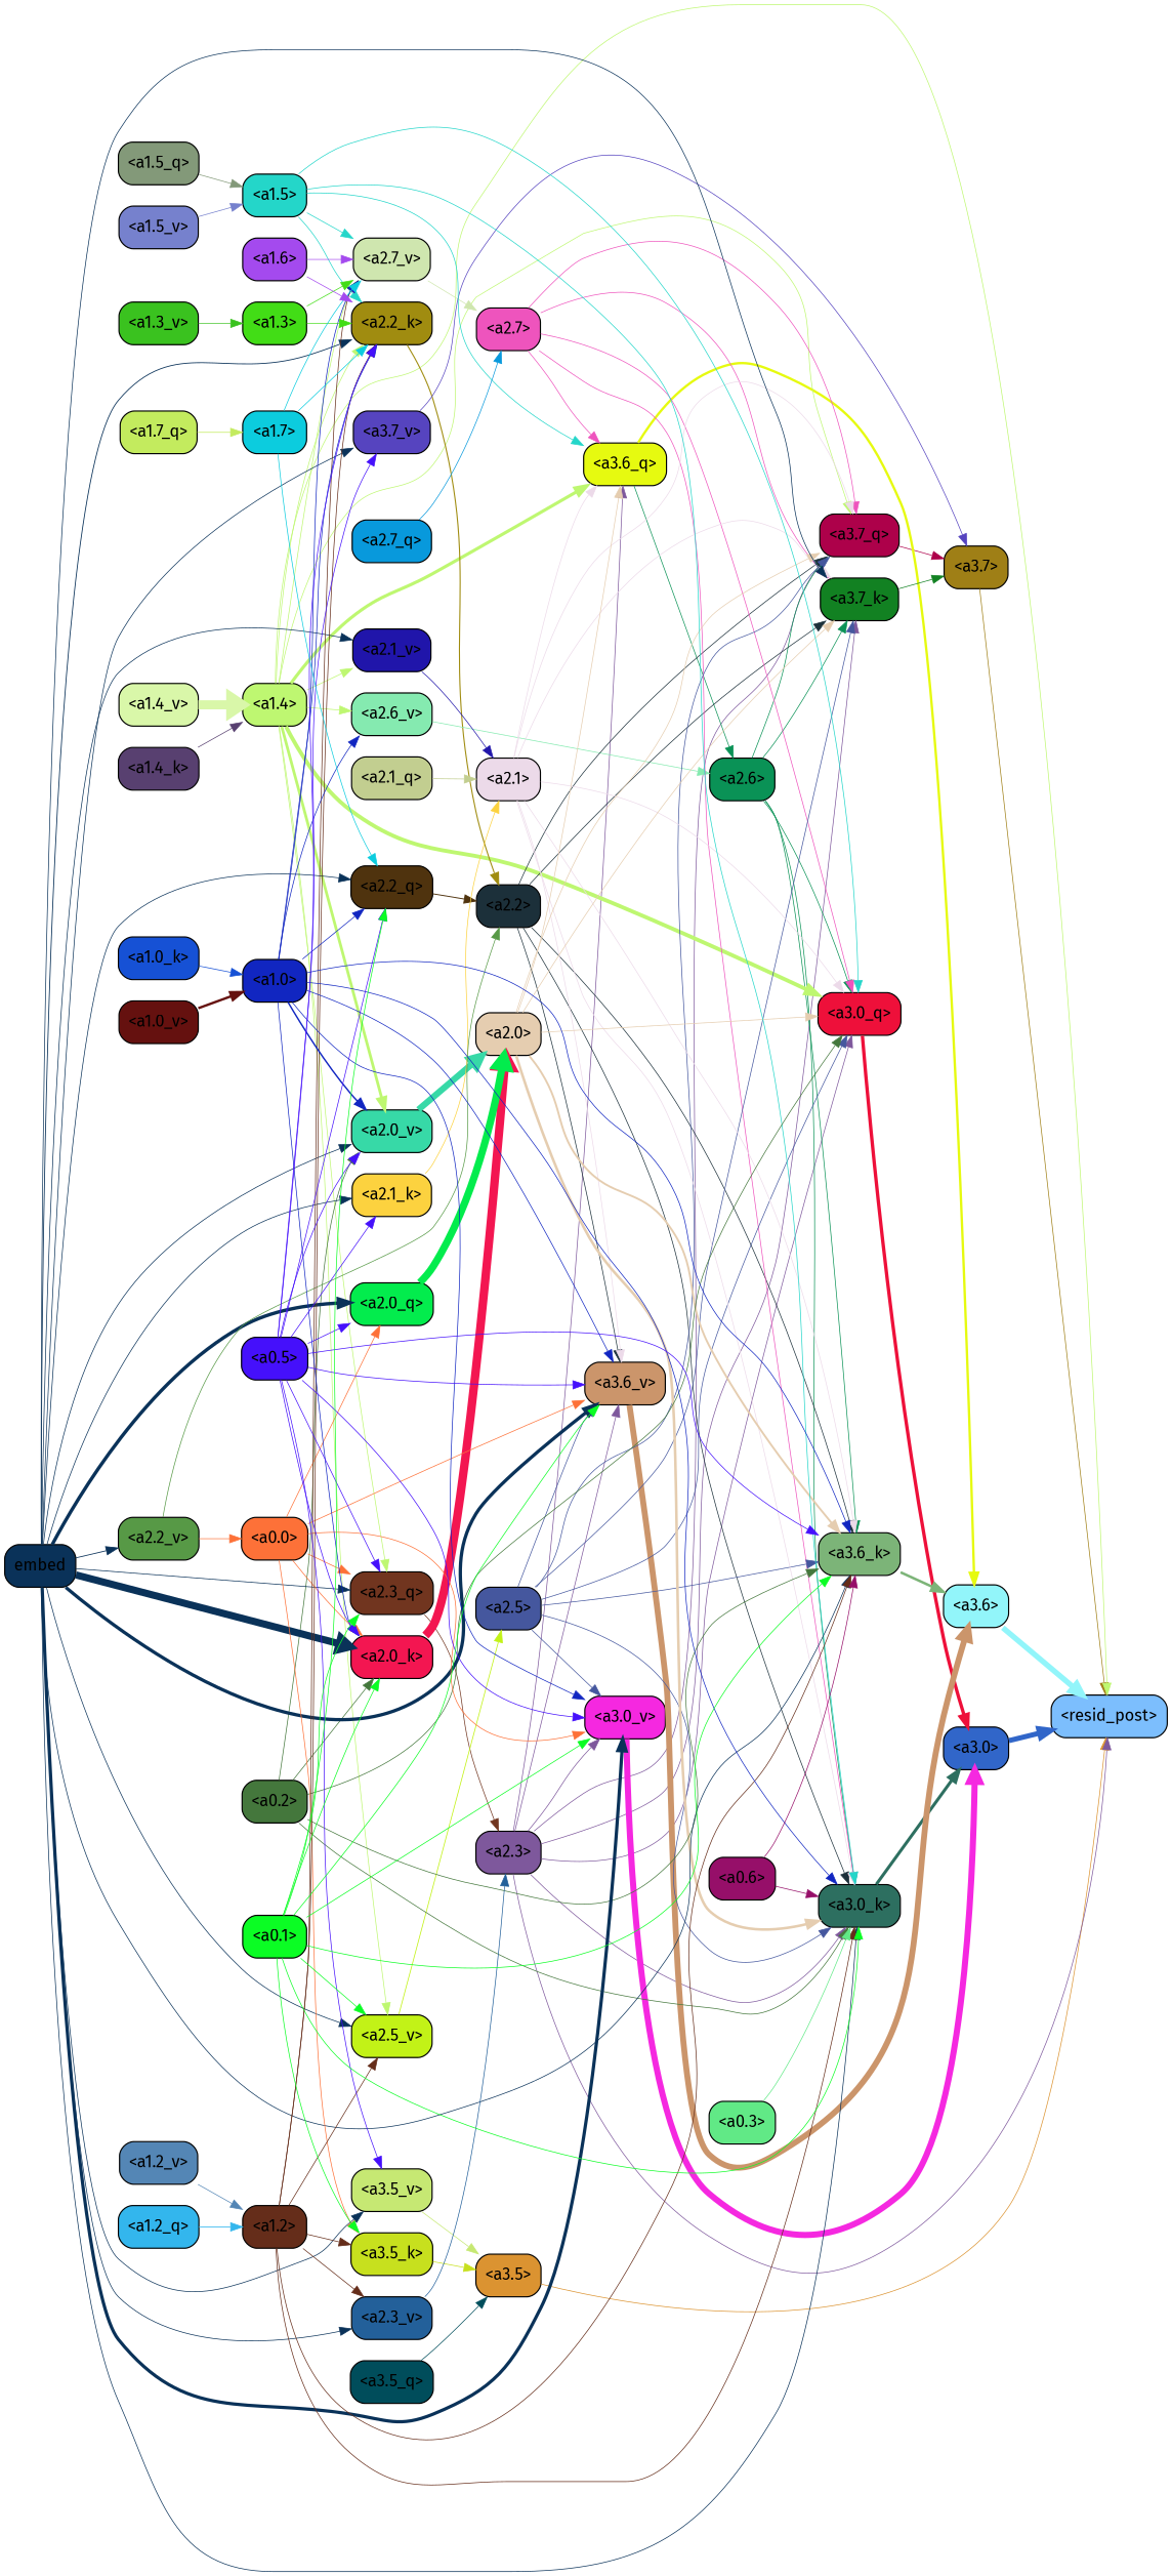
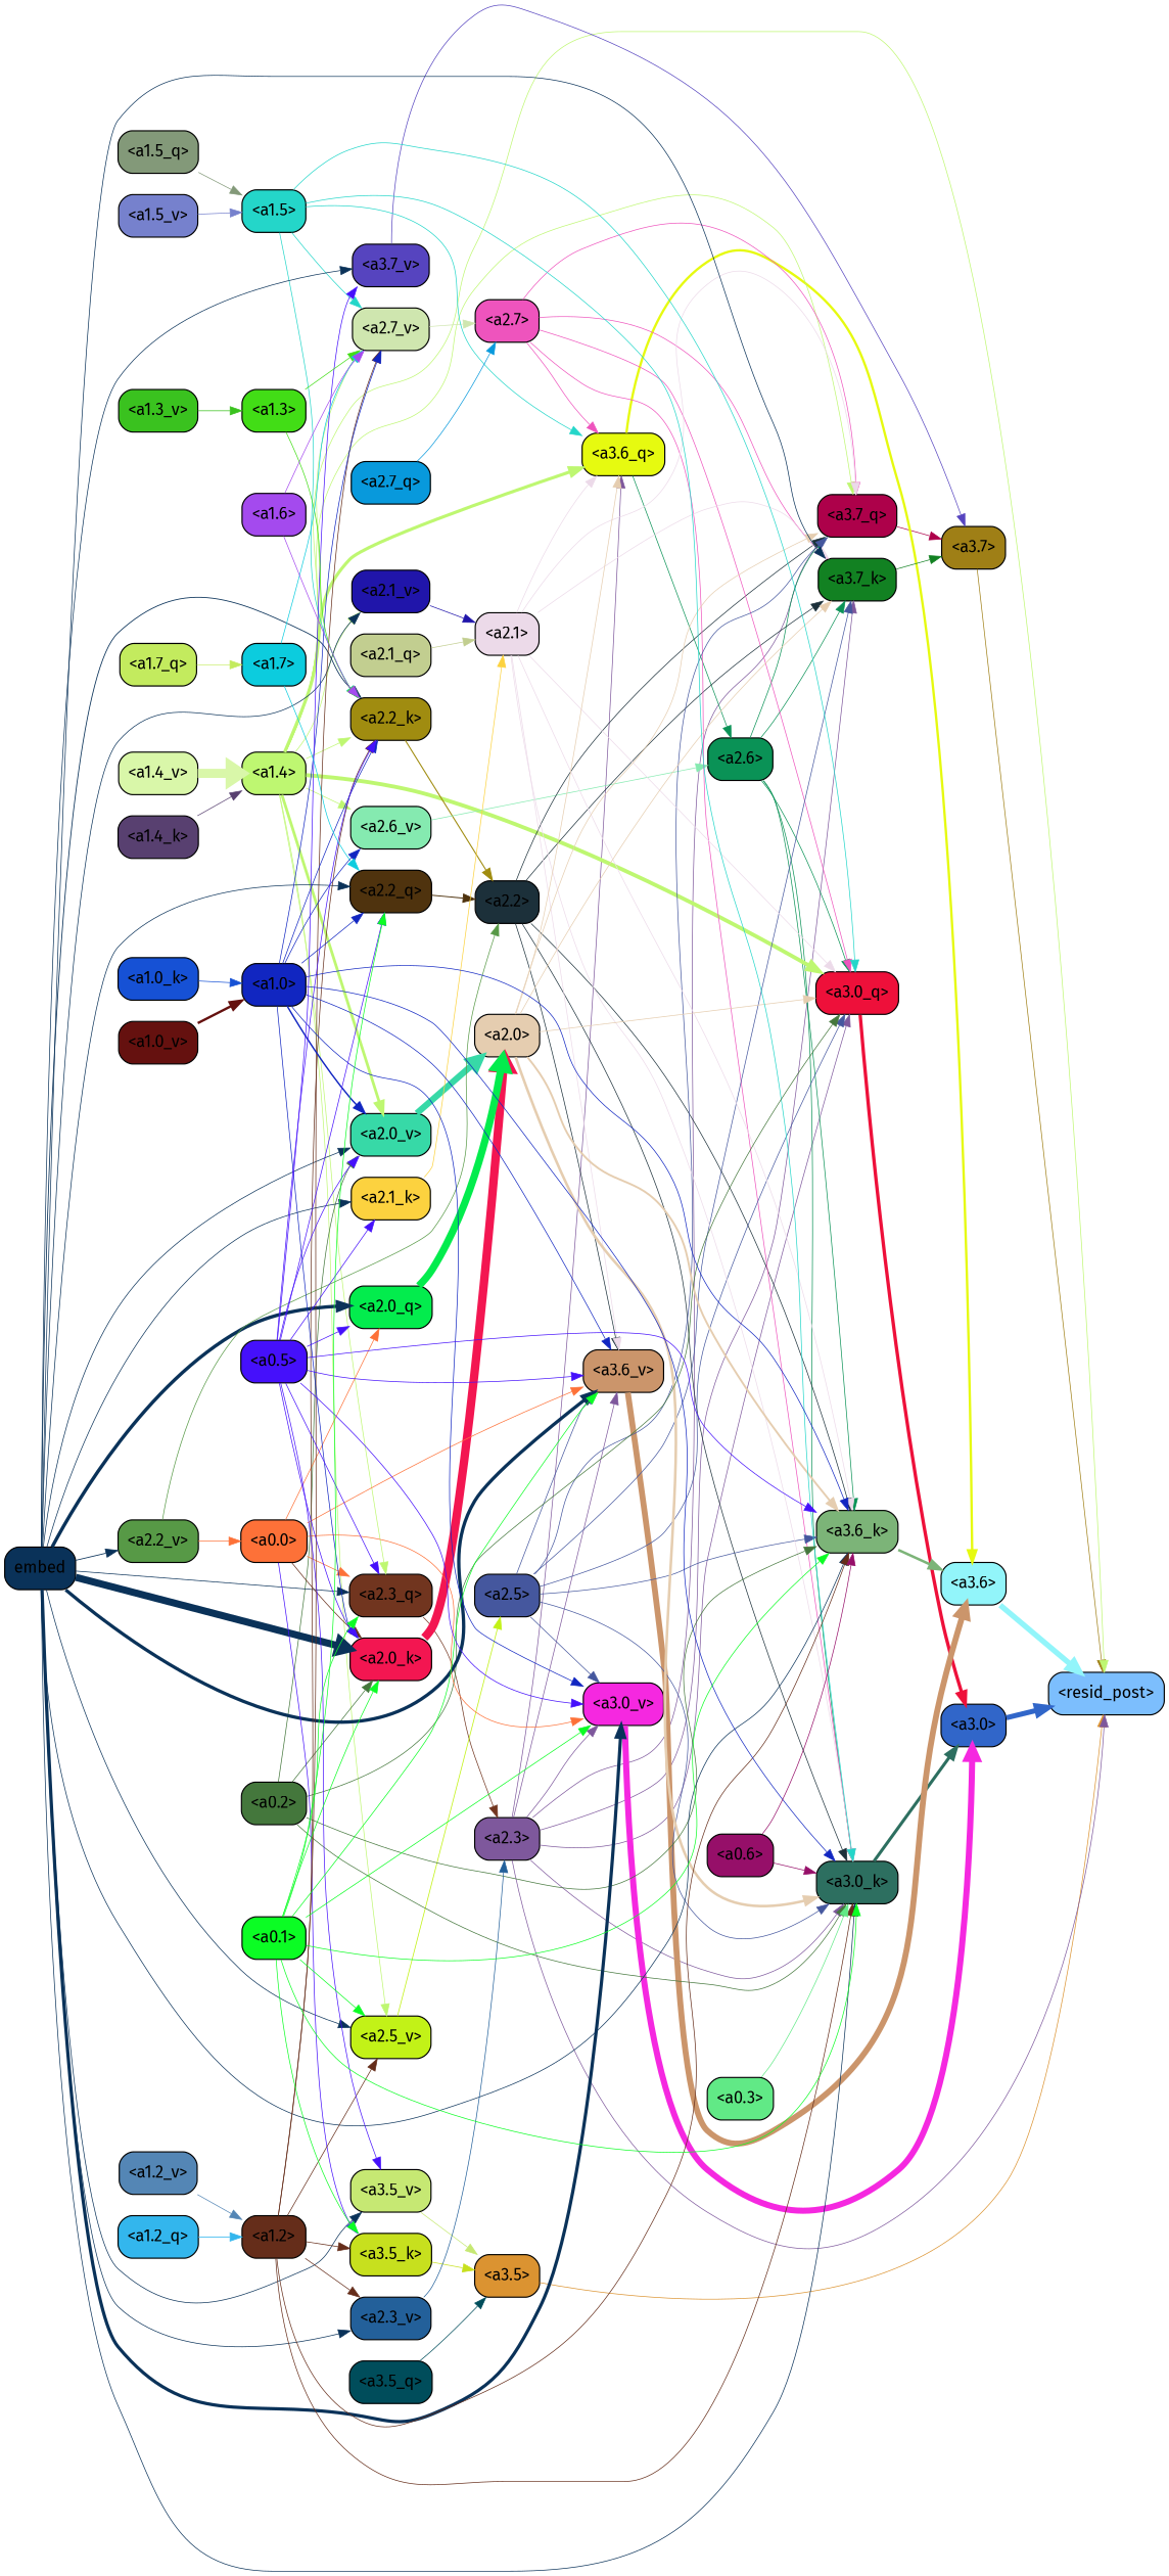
  strict digraph {
    fontname="Fira Sans"
    rankdir=LR
    splines=true
    node [color=black fontname="Fira Sans" shape=box style="filled, rounded"]
    edge [color="#0a3259" fontname="Fira Sans" penwidth=0.6]
    "<a3.7>" [fillcolor="#9f7f16"]
    "<resid_post>" [fillcolor="#7cbefd"]
    "<a3.6>" [fillcolor="#92f5fa"]
    "<a3.5>" [fillcolor="#db9331"]
    "<a3.0>" [fillcolor="#3166c9"]
    "<a2.3>" [fillcolor="#7e589c"]
    "<a3.7_q>" [fillcolor="#ad014a"]
    "<a3.6_q>" [fillcolor="#e6fa10"]
    "<a3.0_q>" [fillcolor="#ee103a"]
    "<a3.7_k>" [fillcolor="#128122"]
    "<a3.0_k>" [fillcolor="#2d6f60"]
    "<a3.6_v>" [fillcolor="#cb956b"]
    "<a3.0_v>" [fillcolor="#f528e0"]
    "<a2.6>" [fillcolor="#0a9256"]
    "<a1.4>" [fillcolor="#bef771"]
    "<a2.3_q>" [fillcolor="#71351f"]
    "<a2.2_k>" [fillcolor="#a08c10"]
    "<a2.7_v>" [fillcolor="#cfe6af"]
    "<a2.6_v>" [fillcolor="#85eab0"]
    "<a2.5_v>" [fillcolor="#c2f217"]
    "<a2.1_v>" [fillcolor="#2015aa"]
    "<a2.0_v>" [fillcolor="#37d9a7"]
    "<a2.2>" [fillcolor="#1c303a"]
    "<a2.7>" [fillcolor="#ee54bd"]
    "<a2.5>" [fillcolor="#45579e"]
    "<a2.1>" [fillcolor="#ecdae9"]
    "<a2.0>" [fillcolor="#e5cdb0"]
    "<a3.6_k>" [fillcolor="#7cb478"]
    "<a3.5_q>" [fillcolor="#004d5b"]
    "<a3.5_k>" [fillcolor="#c7e01e"]
    "<a3.7_v>" [fillcolor="#5644bf"]
    "<a3.5_v>" [fillcolor="#c6e873"]
    "<a1.5>" [fillcolor="#24d6c9"]
    "<a0.2>" [fillcolor="#44773c"]
    "<a2.0_k>" [fillcolor="#f31651"]
    embed [fillcolor="#0a3259"]
    "<a2.2_q>" [fillcolor="#4f330e"]
    "<a2.0_q>" [fillcolor="#03ec4d"]
    "<a2.1_k>" [fillcolor="#fcd23f"]
    "<a2.3_v>" [fillcolor="#23609a"]
    "<a2.2_v>" [fillcolor="#579946"]
    "<a0.0>" [fillcolor="#fd7138"]
    "<a1.2>" [fillcolor="#652d1a"]
    "<a1.0>" [fillcolor="#1126c1"]
    "<a0.6>" [fillcolor="#960f69"]
    "<a0.5>" [fillcolor="#4510fb"]
    "<a0.1>" [fillcolor="#0bfd24"]
    "<a0.3>" [fillcolor="#61e986"]
    "<a1.3>" [fillcolor="#42dd16"]
    "<a2.7_q>" [fillcolor="#0899dc"]
    "<a2.1_q>" [fillcolor="#c2ce90"]
    "<a1.7>" [fillcolor="#0cccde"]
    "<a1.6>" [fillcolor="#a44aee"]
    "<a1.7_q>" [fillcolor="#c3eb5e"]
    "<a1.5_q>" [fillcolor="#839979"]
    "<a1.2_q>" [fillcolor="#33b6ed"]
    "<a1.4_k>" [fillcolor="#584070"]
    "<a1.0_k>" [fillcolor="#1651d5"]
    "<a1.5_v>" [fillcolor="#7681cd"]
    "<a1.4_v>" [fillcolor="#d9f7a9"]
    "<a1.3_v>" [fillcolor="#3ac21f"]
    "<a1.2_v>" [fillcolor="#5486b5"]
    "<a1.0_v>" [fillcolor="#65110f"]
    "<a3.7>" -> "<resid_post>" [color="#9f7f16"]
    "<a3.6>" -> "<resid_post>" [color="#92f5fa" penwidth=4.646730065345764]
    "<a3.5>" -> "<resid_post>" [color="#db9331"]
    "<a3.0>" -> "<resid_post>" [color="#3166c9" penwidth=4.323132634162903]
    "<a2.3>" -> "<resid_post>" [color="#7e589c"]
    "<a2.3>" -> "<a3.7_q>" [color="#7e589c"]
    "<a2.3>" -> "<a3.6_q>" [color="#7e589c"]
    "<a2.3>" -> "<a3.0_q>" [color="#7e589c"]
    "<a2.3>" -> "<a3.7_k>" [color="#7e589c"]
    "<a2.3>" -> "<a3.0_k>" [color="#7e589c"]
    "<a2.3>" -> "<a3.6_v>" [color="#7e589c"]
    "<a2.3>" -> "<a3.0_v>" [color="#7e589c"]
    "<a3.7_q>" -> "<a3.7>" [color="#ad014a"]
    "<a3.6_q>" -> "<a3.6>" [color="#e6fa10" penwidth=2.03758105635643]
    "<a3.6_q>" -> "<a2.6>" [color="#0a9256"]
    "<a3.0_q>" -> "<a3.0>" [color="#ee103a" penwidth=2.8638100624084473]
    "<a3.7_k>" -> "<a3.7>" [color="#128122"]
    "<a3.0_k>" -> "<a3.0>" [color="#2d6f60" penwidth=2.6274144649505615]
    "<a3.6_v>" -> "<a3.6>" [color="#cb956b" penwidth=5.002329230308533]
    "<a3.0_v>" -> "<a3.0>" [color="#f528e0" penwidth=5.188832879066467]
    "<a2.6>" -> "<a3.7_q>" [color="#0a9256"]
    "<a2.6>" -> "<a3.0_q>" [color="#0a9256"]
    "<a2.6>" -> "<a3.7_k>" [color="#0a9256"]
    "<a2.6>" -> "<a3.0_k>" [color="#0a9256"]
    "<a2.6>" -> "<a3.6_k>" [color="#0a9256"]
    "<a1.4>" -> "<resid_post>" [color="#bef771"]
    "<a1.4>" -> "<a3.7_q>" [color="#bef771"]
    "<a1.4>" -> "<a3.6_q>" [color="#bef771" penwidth=2.700703263282776]
    "<a1.4>" -> "<a3.0_q>" [color="#bef771" penwidth=3.34255850315094]
    "<a1.4>" -> "<a2.3_q>" [color="#bef771"]
    "<a1.4>" -> "<a2.2_k>" [color="#bef771"]
    "<a1.4>" -> "<a2.7_v>" [color="#bef771"]
    "<a1.4>" -> "<a2.6_v>" [color="#bef771"]
    "<a1.4>" -> "<a2.5_v>" [color="#bef771"]
    "<a1.4>" -> "<a2.1_v>" [color="#bef771"]
    "<a1.4>" -> "<a2.0_v>" [color="#bef771" penwidth=2.387977123260498]
    "<a2.3_q>" -> "<a2.3>" [color="#71351f"]
    "<a2.2_k>" -> "<a2.2>" [color="#a08c10" penwidth=0.9331893920898438]
    "<a2.7_v>" -> "<a2.7>" [color="#cfe6af"]
    "<a2.6_v>" -> "<a2.6>" [color="#85eab0"]
    "<a2.5_v>" -> "<a2.5>" [color="#c2f217" penwidth=0.6657319068908691]
    "<a2.1_v>" -> "<a2.1>" [color="#2015aa"]
    "<a2.0_v>" -> "<a2.0>" [color="#37d9a7" penwidth=5.380099236965179]
    "<a2.2>" -> "<a3.7_q>" [color="#1c303a"]
    "<a2.2>" -> "<a3.7_k>" [color="#1c303a"]
    "<a2.2>" -> "<a3.0_k>" [color="#1c303a"]
    "<a2.2>" -> "<a3.6_v>" [color="#1c303a"]
    "<a2.2>" -> "<a3.6_k>" [color="#1c303a"]
    "<a2.7>" -> "<a3.7_q>" [color="#ee54bd"]
    "<a2.7>" -> "<a3.6_q>" [color="#ee54bd"]
    "<a2.7>" -> "<a3.0_q>" [color="#ee54bd"]
    "<a2.7>" -> "<a3.7_k>" [color="#ee54bd"]
    "<a2.7>" -> "<a3.0_k>" [color="#ee54bd"]
    "<a2.5>" -> "<a3.7_q>" [color="#45579e"]
    "<a2.5>" -> "<a3.0_q>" [color="#45579e"]
    "<a2.5>" -> "<a3.7_k>" [color="#45579e"]
    "<a2.5>" -> "<a3.0_k>" [color="#45579e"]
    "<a2.5>" -> "<a3.6_v>" [color="#45579e"]
    "<a2.5>" -> "<a3.0_v>" [color="#45579e"]
    "<a2.5>" -> "<a3.6_k>" [color="#45579e"]
    "<a2.1>" -> "<a3.7_q>" [color="#ecdae9"]
    "<a2.1>" -> "<a3.6_q>" [color="#ecdae9"]
    "<a2.1>" -> "<a3.0_q>" [color="#ecdae9"]
    "<a2.1>" -> "<a3.7_k>" [color="#ecdae9"]
    "<a2.1>" -> "<a3.0_k>" [color="#ecdae9"]
    "<a2.1>" -> "<a3.6_v>" [color="#ecdae9"]
    "<a2.1>" -> "<a3.6_k>" [color="#ecdae9"]
    "<a2.0>" -> "<a3.7_q>" [color="#e5cdb0"]
    "<a2.0>" -> "<a3.6_q>" [color="#e5cdb0"]
    "<a2.0>" -> "<a3.0_q>" [color="#e5cdb0"]
    "<a2.0>" -> "<a3.7_k>" [color="#e5cdb0"]
    "<a2.0>" -> "<a3.0_k>" [color="#e5cdb0" penwidth=2.2218968719244003]
    "<a2.0>" -> "<a3.6_k>" [color="#e5cdb0" penwidth=1.6454488784074783]
    "<a3.6_k>" -> "<a3.6>" [color="#7cb478" penwidth=2.174198240041733]
    "<a3.5_q>" -> "<a3.5>" [color="#004d5b"]
    "<a3.5_k>" -> "<a3.5>" [color="#c7e01e"]
    "<a3.7_v>" -> "<a3.7>" [color="#5644bf"]
    "<a3.5_v>" -> "<a3.5>" [color="#c6e873"]
    "<a1.5>" -> "<a3.6_q>" [color="#24d6c9"]
    "<a1.5>" -> "<a3.0_q>" [color="#24d6c9"]
    "<a1.5>" -> "<a3.0_k>" [color="#24d6c9"]
    "<a1.5>" -> "<a2.2_k>" [color="#24d6c9"]
    "<a1.5>" -> "<a2.7_v>" [color="#24d6c9"]
    "<a0.2>" -> "<a3.0_q>" [color="#44773c"]
    "<a0.2>" -> "<a3.0_k>" [color="#44773c"]
    "<a0.2>" -> "<a2.0_v>" [color="#44773c"]
    "<a0.2>" -> "<a3.6_k>" [color="#44773c"]
    "<a0.2>" -> "<a2.0_k>" [color="#44773c"]
    "<a2.0_k>" -> "<a2.0>" [color="#f31651" penwidth=7.158664226531982]
    embed -> "<a3.7_k>"
    embed -> "<a3.0_k>"
    embed -> "<a3.6_v>" [penwidth=2.8301228284835815]
    embed -> "<a3.0_v>" [penwidth=2.7660785913467407]
    embed -> "<a2.3_q>"
    embed -> "<a2.2_k>" [penwidth=0.7099294662475586]
    embed -> "<a2.5_v>"
    embed -> "<a2.1_v>"
    embed -> "<a2.0_v>"
    embed -> "<a3.6_k>"
    embed -> "<a3.7_v>"
    embed -> "<a3.5_v>"
    embed -> "<a2.0_k>" [penwidth=6.075345039367676]
    embed -> "<a2.2_q>"
    embed -> "<a2.0_q>" [penwidth=2.918822765350342]
    embed -> "<a2.1_k>"
    embed -> "<a2.3_v>"
    embed -> "<a2.2_v>" [penwidth=0.6909599304199219]
    "<a2.2_q>" -> "<a2.2>" [color="#4f330e" penwidth=0.8114519119262695]
    "<a2.0_q>" -> "<a2.0>" [color="#03ec4d" penwidth=6.2323237657547]
    "<a2.1_k>" -> "<a2.1>" [color="#fcd23f"]
    "<a2.3_v>" -> "<a2.3>" [color="#23609a"]
    "<a2.2_v>" -> "<a2.2>" [color="#579946"]
    "<a2.2_v>" -> "<a0.0>" [color="#fd7138"]
    "<a0.0>" -> "<a3.6_v>" [color="#fd7138"]
    "<a0.0>" -> "<a3.0_v>" [color="#fd7138"]
    "<a0.0>" -> "<a2.3_q>" [color="#fd7138"]
-   "<a0.0>" -> "<a3.5_k>" [color="#fd7138"]
-   "<a0.0>" -> "<a2.0_k>" [color="#fd7138"]
+   "<a0.0>" -> "<a3.5_k>" [color="#4510fb"]
+   "<a0.0>" -> "<a2.0_k>" [color="#652d1a"]
    "<a0.0>" -> "<a2.0_q>" [color="#fd7138"]
    "<a1.2>" -> "<a3.0_k>" [color="#652d1a"]
    "<a1.2>" -> "<a2.2_k>" [color="#652d1a"]
    "<a1.2>" -> "<a2.7_v>" [color="#652d1a"]
    "<a1.2>" -> "<a2.5_v>" [color="#652d1a"]
    "<a1.2>" -> "<a3.6_k>" [color="#652d1a"]
    "<a1.2>" -> "<a3.5_k>" [color="#652d1a"]
    "<a1.2>" -> "<a2.3_v>" [color="#652d1a"]
    "<a1.0>" -> "<a3.0_k>" [color="#1126c1"]
    "<a1.0>" -> "<a3.6_v>" [color="#1126c1"]
    "<a1.0>" -> "<a3.0_v>" [color="#1126c1"]
    "<a1.0>" -> "<a2.2_k>" [color="#1126c1"]
    "<a1.0>" -> "<a2.7_v>" [color="#1126c1"]
    "<a1.0>" -> "<a2.6_v>" [color="#1126c1"]
    "<a1.0>" -> "<a2.0_v>" [color="#1126c1" penwidth=1.2435333728790283]
    "<a1.0>" -> "<a3.6_k>" [color="#1126c1"]
    "<a1.0>" -> "<a2.0_k>" [color="#1126c1"]
    "<a1.0>" -> "<a2.2_q>" [color="#1126c1"]
    "<a0.6>" -> "<a3.0_k>" [color="#960f69"]
    "<a0.6>" -> "<a3.6_k>" [color="#960f69"]
    "<a0.5>" -> "<a3.6_v>" [color="#4510fb"]
    "<a0.5>" -> "<a3.0_v>" [color="#4510fb" penwidth=0.6124261617660522]
    "<a0.5>" -> "<a2.3_q>" [color="#4510fb"]
    "<a0.5>" -> "<a2.2_k>" [color="#4510fb"]
    "<a0.5>" -> "<a2.0_v>" [color="#4510fb"]
    "<a0.5>" -> "<a3.6_k>" [color="#4510fb"]
    "<a0.5>" -> "<a3.7_v>" [color="#4510fb"]
    "<a0.5>" -> "<a3.5_v>" [color="#4510fb"]
    "<a0.5>" -> "<a2.0_k>" [color="#4510fb" penwidth=0.6112704277038574]
    "<a0.5>" -> "<a2.2_q>" [color="#4510fb"]
    "<a0.5>" -> "<a2.0_q>" [color="#4510fb"]
    "<a0.5>" -> "<a2.1_k>" [color="#4510fb"]
    "<a0.1>" -> "<a3.0_k>" [color="#0bfd24"]
    "<a0.1>" -> "<a3.6_v>" [color="#0bfd24"]
    "<a0.1>" -> "<a3.0_v>" [color="#0bfd24"]
    "<a0.1>" -> "<a2.3_q>" [color="#0bfd24"]
    "<a0.1>" -> "<a2.5_v>" [color="#0bfd24"]
    "<a0.1>" -> "<a3.6_k>" [color="#0bfd24"]
    "<a0.1>" -> "<a3.5_k>" [color="#0bfd24"]
    "<a0.1>" -> "<a2.0_k>" [color="#0bfd24"]
    "<a0.1>" -> "<a2.2_q>" [color="#0bfd24"]
    "<a0.3>" -> "<a3.0_k>" [color="#61e986"]
    "<a1.3>" -> "<a2.2_k>" [color="#42dd16"]
    "<a1.3>" -> "<a2.7_v>" [color="#42dd16"]
    "<a2.7_q>" -> "<a2.7>" [color="#0899dc"]
    "<a2.1_q>" -> "<a2.1>" [color="#c2ce90"]
-   "<a1.7>" -> "<a2.2_k>" [color="#0cccde"]
    "<a1.7>" -> "<a2.7_v>" [color="#0cccde"]
    "<a1.7>" -> "<a2.2_q>" [color="#0cccde"]
    "<a1.6>" -> "<a2.2_k>" [color="#a44aee"]
    "<a1.6>" -> "<a2.7_v>" [color="#a44aee"]
    "<a1.7_q>" -> "<a1.7>" [color="#c3eb5e"]
    "<a1.5_q>" -> "<a1.5>" [color="#839979"]
    "<a1.2_q>" -> "<a1.2>" [color="#33b6ed" penwidth=0.6965713500976562]
    "<a1.4_k>" -> "<a1.4>" [color="#584070"]
    "<a1.0_k>" -> "<a1.0>" [color="#1651d5"]
    "<a1.5_v>" -> "<a1.5>" [color="#7681cd"]
    "<a1.4_v>" -> "<a1.4>" [color="#d9f7a9" penwidth=7.649995803833008]
    "<a1.3_v>" -> "<a1.3>" [color="#3ac21f"]
    "<a1.2_v>" -> "<a1.2>" [color="#5486b5"]
    "<a1.0_v>" -> "<a1.0>" [color="#65110f" penwidth=2.050852060317993]
  }
